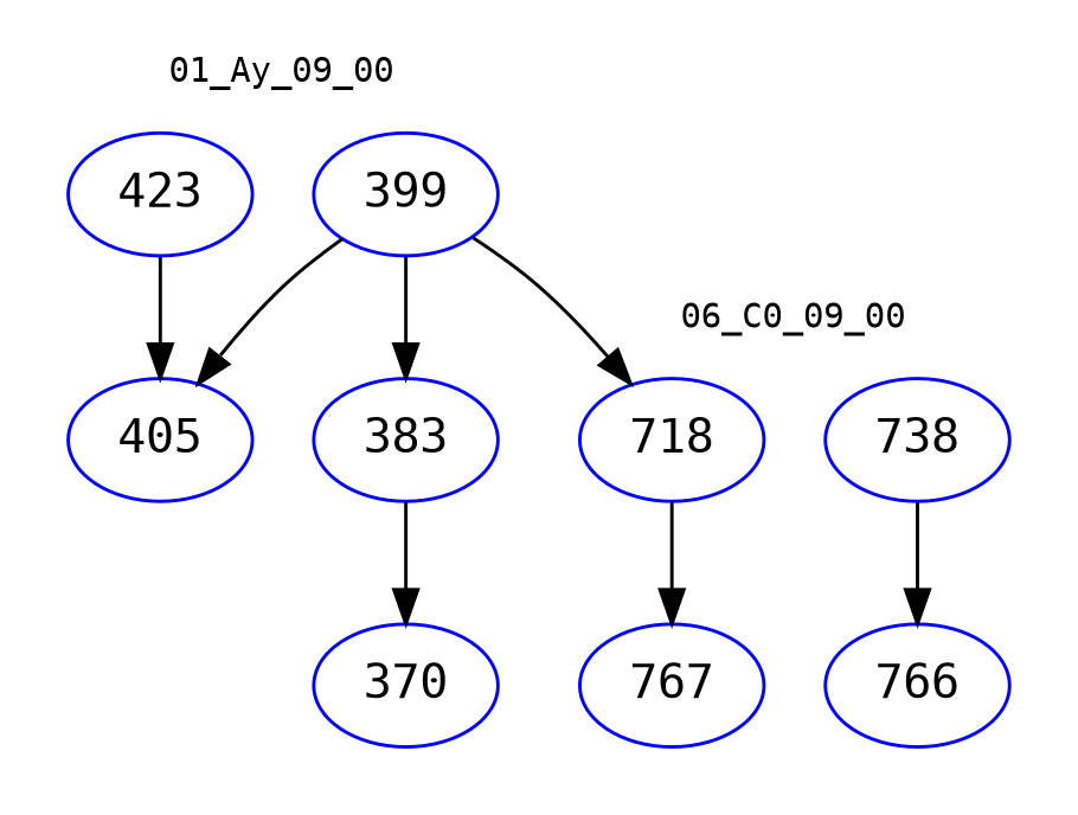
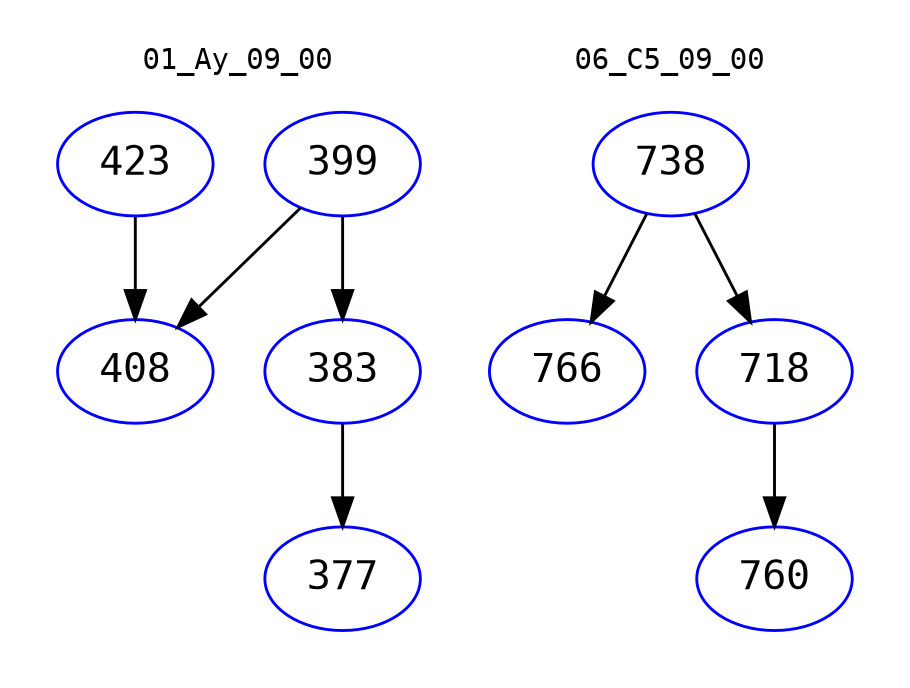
  digraph {
    fontname="DejaVu Sans Mono"
    node [color=blue fontname="DejaVu Sans Mono"]
    edge [color=black fontname="DejaVu Sans Mono"]
    n1 [label=399]
    n2 [label=383]
-   n3 [label=405]
-   n4 [label=370]
+   n3 [label=408]
+   n4 [label=377]
    n5 [label=423]
    n6 [label=738]
    n7 [label=766]
    n8 [label=718]
-   n9 [label=767]
+   n9 [label=760]
    subgraph cluster_1 {
      color=white
      fontsize=10
      label="01_Ay_09_00"
      n1
      n2
      n3
      n4
      n5
    }
    subgraph cluster_2 {
      color=white
      fontsize=10
-     label="06_C0_09_00"
+     label="06_C5_09_00"
      n6
      n7
      n8
      n9
    }
    n1 -> n2
    n1 -> n3
    n2 -> n4
    n5 -> n3
    n6 -> n7
-   n1 -> n8
+   n6 -> n8
    n8 -> n9
  }
